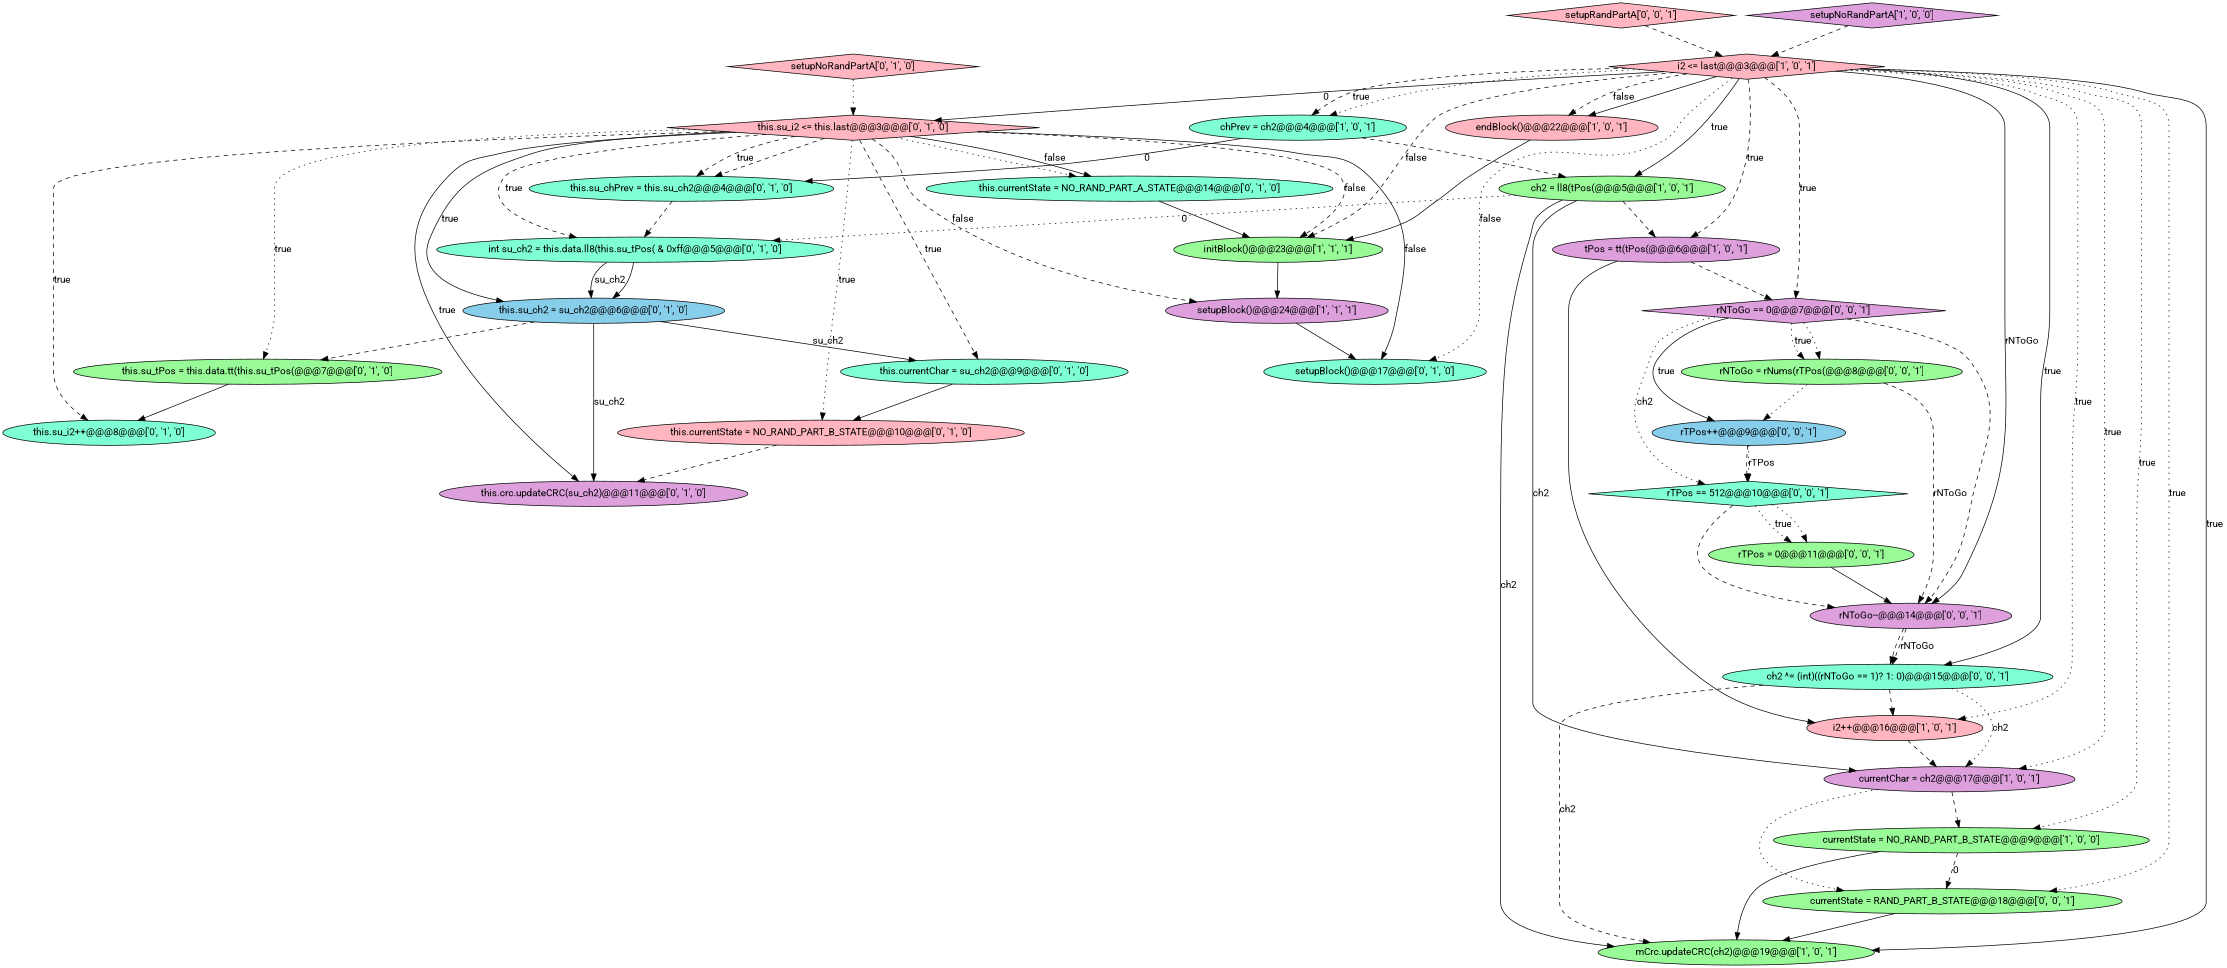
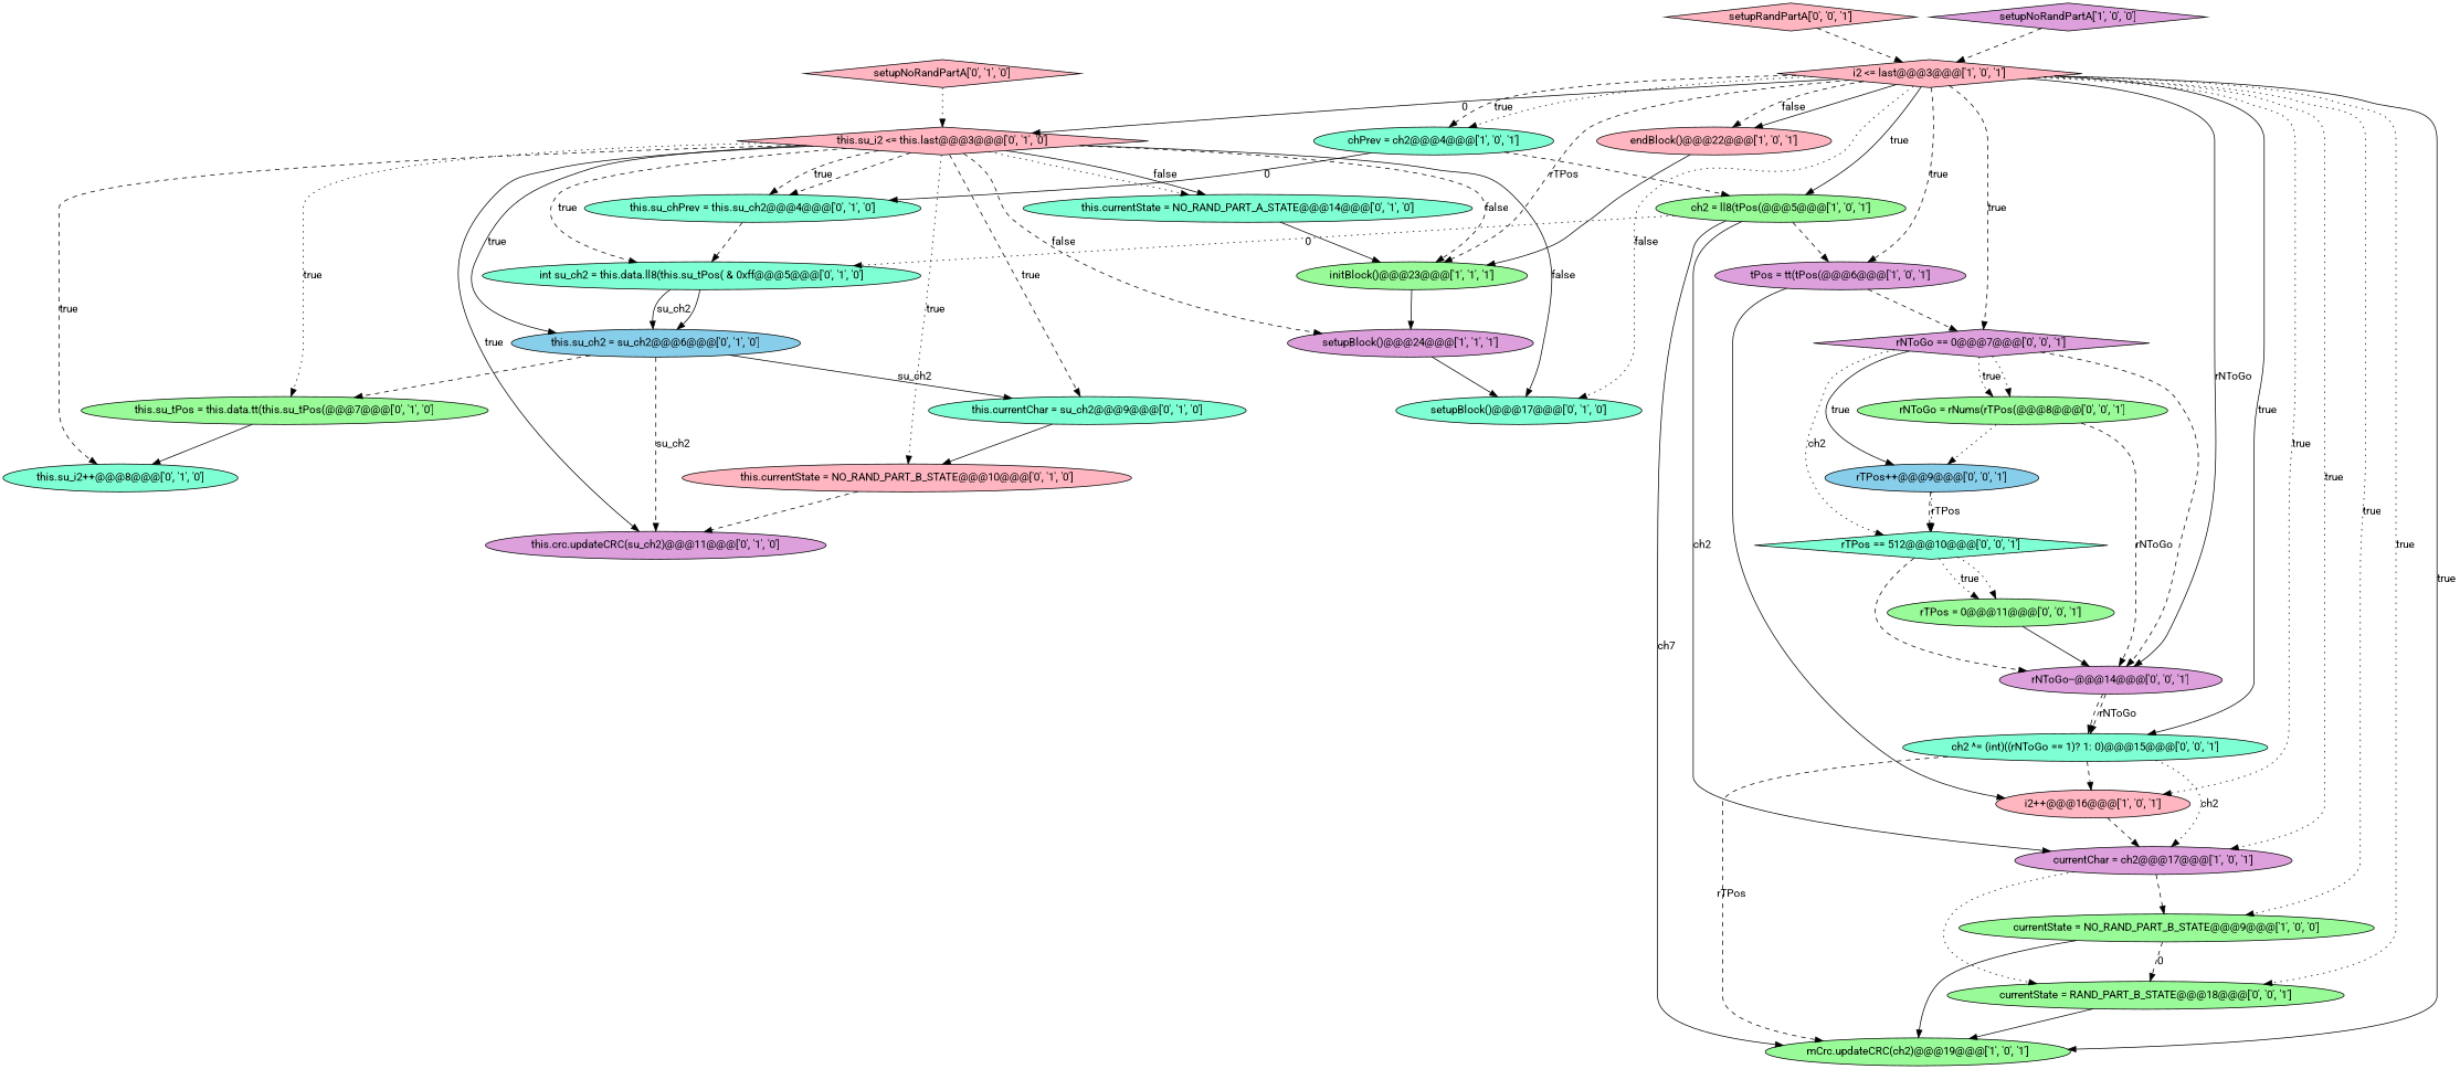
  digraph {
    fontname=Roboto
    node [fillcolor=aquamarine fontname=Roboto shape=ellipse style=filled]
    edge [fontname=Roboto style=dashed]
    n1 [fillcolor=plum label="this.crc.updateCRC(su_ch2)@@@11@@@['0', '1', '0']"]
    n2 [fillcolor=palegreen label="ch2 = ll8(tPos(@@@5@@@['1', '0', '1']"]
    n3 [fillcolor=plum label="tPos = tt(tPos(@@@6@@@['1', '0', '1']"]
    n4 [label="int su_ch2 = this.data.ll8(this.su_tPos( & 0xff@@@5@@@['0', '1', '0']"]
    n5 [fillcolor=palegreen label="mCrc.updateCRC(ch2)@@@19@@@['1', '0', '1']"]
    n6 [fillcolor=plum label="currentChar = ch2@@@17@@@['1', '0', '1']"]
    n7 [fillcolor=lightpink label="i2++@@@16@@@['1', '0', '1']"]
    n8 [fillcolor=plum label="rNToGo == 0@@@7@@@['0', '0', '1']" shape=diamond]
    n9 [fillcolor=skyblue label="this.su_ch2 = su_ch2@@@6@@@['0', '1', '0']"]
    n10 [fillcolor=palegreen label="currentState = NO_RAND_PART_B_STATE@@@9@@@['1', '0', '0']"]
    n11 [fillcolor=palegreen label="currentState = RAND_PART_B_STATE@@@18@@@['0', '0', '1']"]
    n12 [fillcolor=lightpink label="setupNoRandPartA['0', '1', '0']" shape=diamond]
    n13 [fillcolor=lightpink label="this.su_i2 <= this.last@@@3@@@['0', '1', '0']" shape=diamond]
    n14 [fillcolor=palegreen label="initBlock()@@@23@@@['1', '1', '1']"]
    n15 [fillcolor=plum label="setupBlock()@@@24@@@['1', '1', '1']"]
    n16 [label="this.su_chPrev = this.su_ch2@@@4@@@['0', '1', '0']"]
    n17 [label="this.su_i2++@@@8@@@['0', '1', '0']"]
    n18 [label="this.currentChar = su_ch2@@@9@@@['0', '1', '0']"]
    n19 [fillcolor=palegreen label="this.su_tPos = this.data.tt(this.su_tPos(@@@7@@@['0', '1', '0']"]
    n20 [fillcolor=lightpink label="this.currentState = NO_RAND_PART_B_STATE@@@10@@@['0', '1', '0']"]
    n21 [label="setupBlock()@@@17@@@['0', '1', '0']"]
    n22 [label="this.currentState = NO_RAND_PART_A_STATE@@@14@@@['0', '1', '0']"]
    n23 [fillcolor=lightpink label="setupRandPartA['0', '0', '1']" shape=diamond]
    n24 [fillcolor=lightpink label="i2 <= last@@@3@@@['1', '0', '1']" shape=diamond]
    n25 [fillcolor=plum label="rNToGo--@@@14@@@['0', '0', '1']"]
    n26 [label="chPrev = ch2@@@4@@@['1', '0', '1']"]
    n27 [fillcolor=lightpink label="endBlock()@@@22@@@['1', '0', '1']"]
    n28 [label="ch2 ^= (int)((rNToGo == 1)? 1: 0)@@@15@@@['0', '0', '1']"]
    n29 [fillcolor=palegreen label="rTPos = 0@@@11@@@['0', '0', '1']"]
    n30 [fillcolor=plum label="setupNoRandPartA['1', '0', '0']" shape=diamond]
    n31 [fillcolor=palegreen label="rNToGo = rNums(rTPos(@@@8@@@['0', '0', '1']"]
    n32 [fillcolor=skyblue label="rTPos++@@@9@@@['0', '0', '1']"]
    n33 [label="rTPos == 512@@@10@@@['0', '0', '1']" shape=diamond]
    n2 -> n3
    n2 -> n4 [label=0 style=dotted]
-   n2 -> n5 [label=ch2 style=solid]
+   n2 -> n5 [label=ch7 style=solid]
    n2 -> n6 [label=ch2 style=solid]
    n3 -> n7 [style=solid]
    n3 -> n8
    n4 -> n9 [label=su_ch2 style=solid]
    n4 -> n9 [style=solid]
    n6 -> n10
    n6 -> n11 [style=dotted]
    n7 -> n6
    n8 -> n25
    n8 -> n31 [label=true style=dotted]
    n8 -> n31 [style=dotted]
    n8 -> n32 [label=true style=solid]
    n8 -> n33 [label=ch2 style=dotted]
-   n9 -> n1 [label=su_ch2 style=solid]
+   n9 -> n1 [label=su_ch2]
    n9 -> n18 [label=su_ch2 style=solid]
    n9 -> n19
    n10 -> n5 [style=solid]
    n10 -> n11 [label=0]
    n11 -> n5 [style=solid]
    n12 -> n13 [style=dotted]
    n13 -> n1 [label=true style=solid]
    n13 -> n4 [label=true]
    n13 -> n9 [label=true style=solid]
    n13 -> n14 [label=false]
    n13 -> n15 [label=false]
    n13 -> n16
    n13 -> n16 [label=true]
    n13 -> n17 [label=true]
    n13 -> n18 [label=true]
    n13 -> n19 [label=true style=dotted]
    n13 -> n20 [label=true style=dotted]
    n13 -> n21 [label=false style=solid]
    n13 -> n22 [style=dotted]
    n13 -> n22 [label=false style=solid]
    n14 -> n15 [style=solid]
    n15 -> n21 [style=solid]
    n16 -> n4
    n18 -> n20 [style=solid]
    n19 -> n17 [style=solid]
    n20 -> n1
    n22 -> n14 [style=solid]
    n23 -> n24
    n24 -> n2 [label=true style=solid]
    n24 -> n3 [label=true]
    n24 -> n5 [label=true style=solid]
    n24 -> n6 [label=true style=dotted]
    n24 -> n7 [label=true style=dotted]
    n24 -> n8 [label=true]
    n24 -> n10 [label=true style=dotted]
    n24 -> n11 [label=true style=dotted]
    n24 -> n13 [label=0 style=solid]
-   n24 -> n14 [label=false]
+   n24 -> n14 [label=rTPos]
    n24 -> n21 [label=false style=dotted]
    n24 -> n25 [label=rNToGo style=solid]
    n24 -> n26 [style=dotted]
    n24 -> n26 [label=true]
    n24 -> n27 [style=solid]
    n24 -> n27 [label=false]
    n24 -> n28 [label=true style=solid]
    n25 -> n28
    n25 -> n28 [label=rNToGo]
    n26 -> n2
    n26 -> n16 [label=0 style=solid]
    n27 -> n14 [style=solid]
-   n28 -> n5 [label=ch2]
+   n28 -> n5 [label=rTPos]
    n28 -> n6 [label=ch2 style=dotted]
    n28 -> n7
    n29 -> n25 [style=solid]
    n30 -> n24
    n31 -> n25 [label=rNToGo]
    n31 -> n32 [style=dotted]
    n32 -> n33 [label=rTPos style=dotted]
    n32 -> n33
    n33 -> n25
    n33 -> n29 [label=true style=dotted]
    n33 -> n29 [style=dotted]
  }
